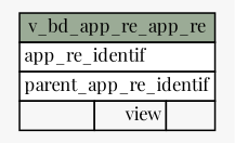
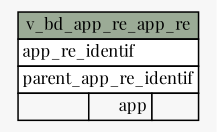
  digraph {
    bgcolor="#f7f7f7"
    fontname="Playfair Display"
    fontsize=11
    nodesep=0.18
    rankdir=RL
    ranksep=0.46
-   n1 [fontname="Playfair Display" fontsize=11 label=<     <TABLE BORDER="0" CELLBORDER="1" CELLSPACING="0" BGCOLOR="#ffffff">       <TR><TD COLSPAN="3" BGCOLOR="#9bab96" ALIGN="CENTER">v_bd_app_re_app_re</TD></TR>       <TR><TD PORT="app_re_identif" COLSPAN="3" ALIGN="LEFT">app_re_identif</TD></TR>       <TR><TD PORT="parent_app_re_identif" COLSPAN="3" ALIGN="LEFT">parent_app_re_identif</TD></TR>       <TR><TD ALIGN="LEFT" BGCOLOR="#f7f7f7">  </TD><TD ALIGN="RIGHT" BGCOLOR="#f7f7f7">view</TD><TD ALIGN="RIGHT" BGCOLOR="#f7f7f7">  </TD></TR>     </TABLE>> shape=plaintext]
+   n1 [fontname="Playfair Display" fontsize=11 label=<     <TABLE BORDER="0" CELLBORDER="1" CELLSPACING="0" BGCOLOR="#ffffff">       <TR><TD COLSPAN="3" BGCOLOR="#9bab96" ALIGN="CENTER">v_bd_app_re_app_re</TD></TR>       <TR><TD PORT="app_re_identif" COLSPAN="3" ALIGN="LEFT">app_re_identif</TD></TR>       <TR><TD PORT="parent_app_re_identif" COLSPAN="3" ALIGN="LEFT">parent_app_re_identif</TD></TR>       <TR><TD ALIGN="LEFT" BGCOLOR="#f7f7f7">  </TD><TD ALIGN="RIGHT" BGCOLOR="#f7f7f7">app</TD><TD ALIGN="RIGHT" BGCOLOR="#f7f7f7">  </TD></TR>     </TABLE>> shape=plaintext]
  }
